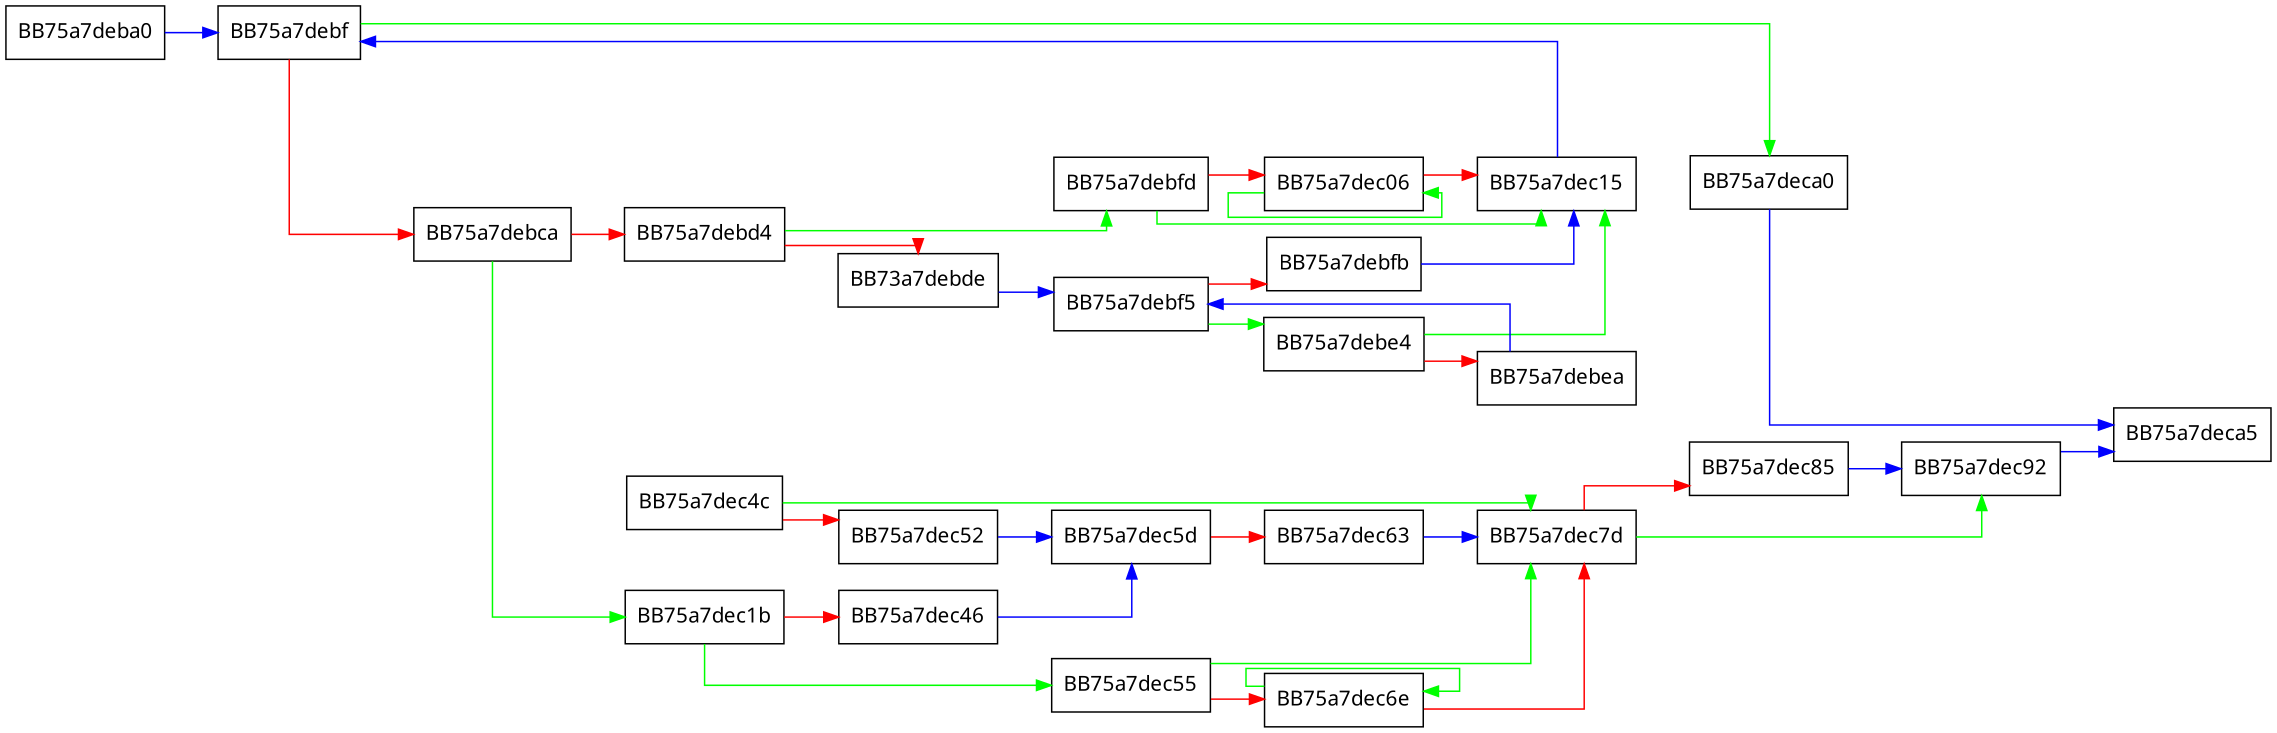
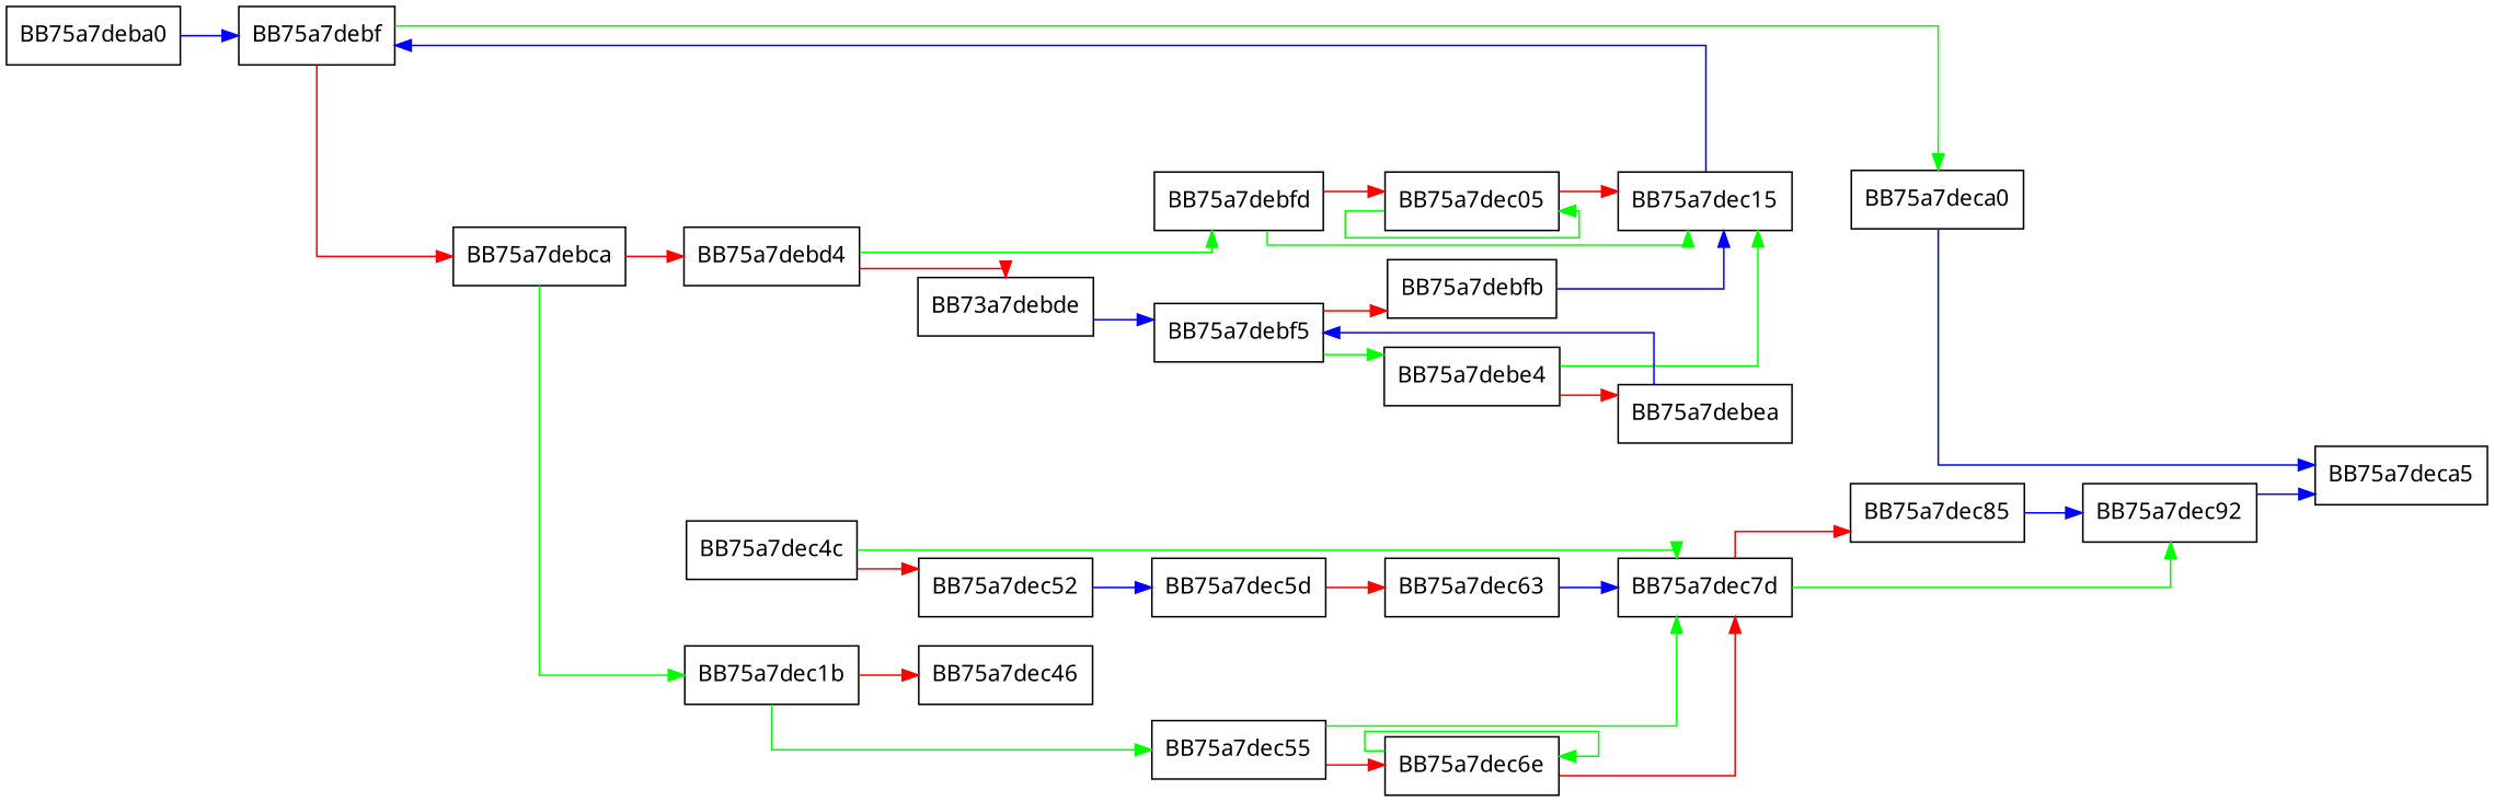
  digraph {
    fontname="Noto Sans"
    rankdir=LR
    splines=ortho
    node [fontname="Noto Sans" shape=box]
    edge [color=red fontname="Noto Sans"]
    n1 [label=BB75a7debf]
    BB75a7deba0
    BB75a7deca0
    BB75a7debca
    BB75a7deca5
    BB75a7dec1b
    BB75a7debd4
    n8 [label=BB75a7dec55]
    BB75a7dec46
    BB75a7debfd
    n11 [label=BB73a7debde]
    BB75a7dec7d
    BB75a7dec6e
    BB75a7dec5d
    BB75a7dec15
-   BB75a7dec06
+   BB75a7dec06 [label=BB75a7dec05]
    BB75a7debf5
    BB75a7debe4
    BB75a7debfb
    BB75a7debea
    BB75a7dec92
    BB75a7dec85
    BB75a7dec63
    BB75a7dec4c
    BB75a7dec52
    n1 -> BB75a7deca0 [color=green]
    n1 -> BB75a7debca
    BB75a7deba0 -> n1 [color=blue]
    BB75a7deca0 -> BB75a7deca5 [color=blue]
    BB75a7debca -> BB75a7dec1b [color=green]
    BB75a7debca -> BB75a7debd4
    BB75a7dec1b -> n8 [color=green]
    BB75a7dec1b -> BB75a7dec46
    BB75a7debd4 -> BB75a7debfd [color=green]
    BB75a7debd4 -> n11
    n8 -> BB75a7dec7d [color=green]
    n8 -> BB75a7dec6e
-   BB75a7dec46 -> BB75a7dec5d [color=blue]
    BB75a7debfd -> BB75a7dec15 [color=green]
    BB75a7debfd -> BB75a7dec06
    n11 -> BB75a7debf5 [color=blue]
    BB75a7dec7d -> BB75a7dec92 [color=green]
    BB75a7dec7d -> BB75a7dec85
    BB75a7dec6e -> BB75a7dec7d
    BB75a7dec6e -> BB75a7dec6e [color=green]
    BB75a7dec5d -> BB75a7dec63
    BB75a7dec15 -> n1 [color=blue]
    BB75a7dec06 -> BB75a7dec15
    BB75a7dec06 -> BB75a7dec06 [color=green]
    BB75a7debf5 -> BB75a7debe4 [color=green]
    BB75a7debf5 -> BB75a7debfb
    BB75a7debe4 -> BB75a7dec15 [color=green]
    BB75a7debe4 -> BB75a7debea
    BB75a7debfb -> BB75a7dec15 [color=blue]
    BB75a7debea -> BB75a7debf5 [color=blue]
    BB75a7dec92 -> BB75a7deca5 [color=blue]
    BB75a7dec85 -> BB75a7dec92 [color=blue]
    BB75a7dec63 -> BB75a7dec7d [color=blue]
    BB75a7dec4c -> BB75a7dec7d [color=green]
    BB75a7dec4c -> BB75a7dec52
    BB75a7dec52 -> BB75a7dec5d [color=blue]
  }
